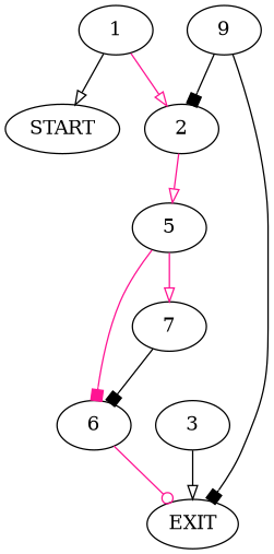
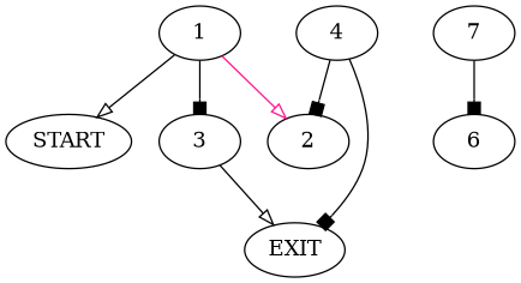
  digraph {
    edge [arrowhead=onormal color=black]
    n1 [label=START]
    1
    2
    3
    n5 [label=EXIT]
-   5
-   4 [label=9]
+   4
    6
    7
    1 -> n1
    1 -> 2 [color=deeppink]
-   2 -> 5 [color=deeppink]
+   1 -> 3 [arrowhead=box]
    3 -> n5
-   5 -> 6 [arrowhead=box color=deeppink]
-   5 -> 7 [color=deeppink]
    4 -> 2 [arrowhead=box]
    4 -> n5 [arrowhead=box]
-   6 -> n5 [arrowhead=odot color=deeppink]
    7 -> 6 [arrowhead=box]
  }
